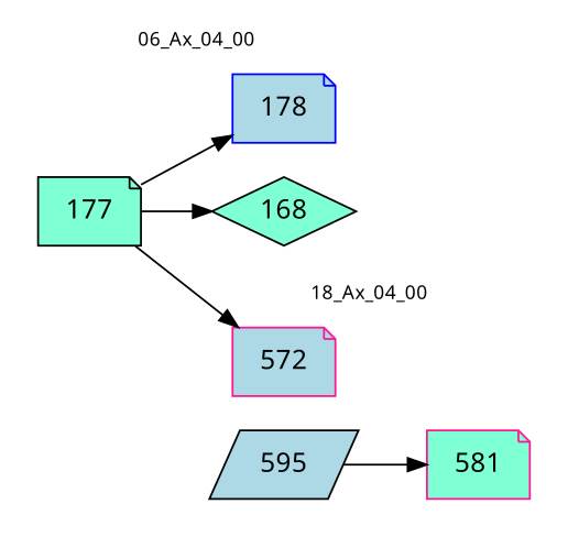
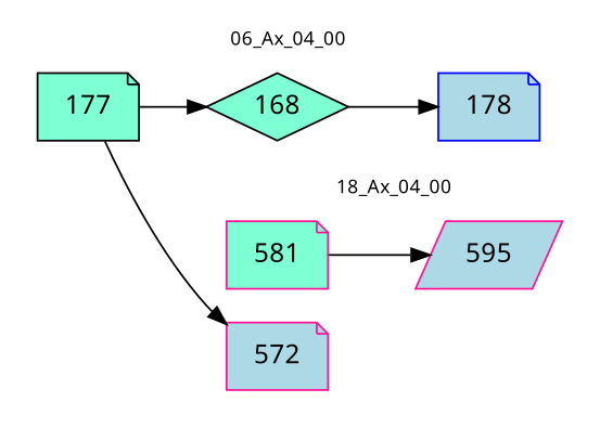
  digraph {
    fontname="Noto Sans"
    rankdir=LR
    node [color=deeppink fillcolor=aquamarine fontname="Noto Sans" shape=note style=filled]
    edge [color=black fontname="Noto Sans"]
    n1 [color=black label=177]
    n2 [color=black label=168 shape=diamond]
    n3 [color=blue fillcolor=lightblue label=178]
    n4 [label=581]
    n5 [fillcolor=lightblue label=572]
-   n6 [color=black fillcolor=lightblue label=595 shape=parallelogram]
+   n6 [fillcolor=lightblue label=595 shape=parallelogram]
    subgraph cluster_1 {
      color=white
      fontsize=10
      label="06_Ax_04_00"
      n1
      n2
      n3
    }
    subgraph cluster_2 {
      color=white
      fontsize=10
      label="18_Ax_04_00"
      n4
      n5
      n6
    }
    n1 -> n2
-   n1 -> n3
+   n2 -> n3
    n1 -> n5
-   n6 -> n4
+   n4 -> n6
  }
